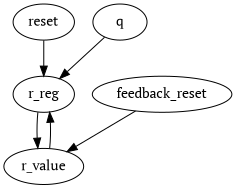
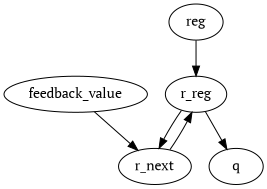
  strict digraph {
    fontname="PT Serif"
    node [fontname="PT Serif"]
    edge [fontname="PT Serif" weight=1.0]
-   reset
+   reset [label=reg]
    r_reg
-   r_next [label=r_value]
+   r_next
    q
-   feedback_value [label=feedback_reset]
+   feedback_value
    reset -> r_reg [weight=2.0]
    r_reg -> r_next
-   q -> r_reg
+   r_reg -> q
    r_next -> r_reg
    feedback_value -> r_next
  }
